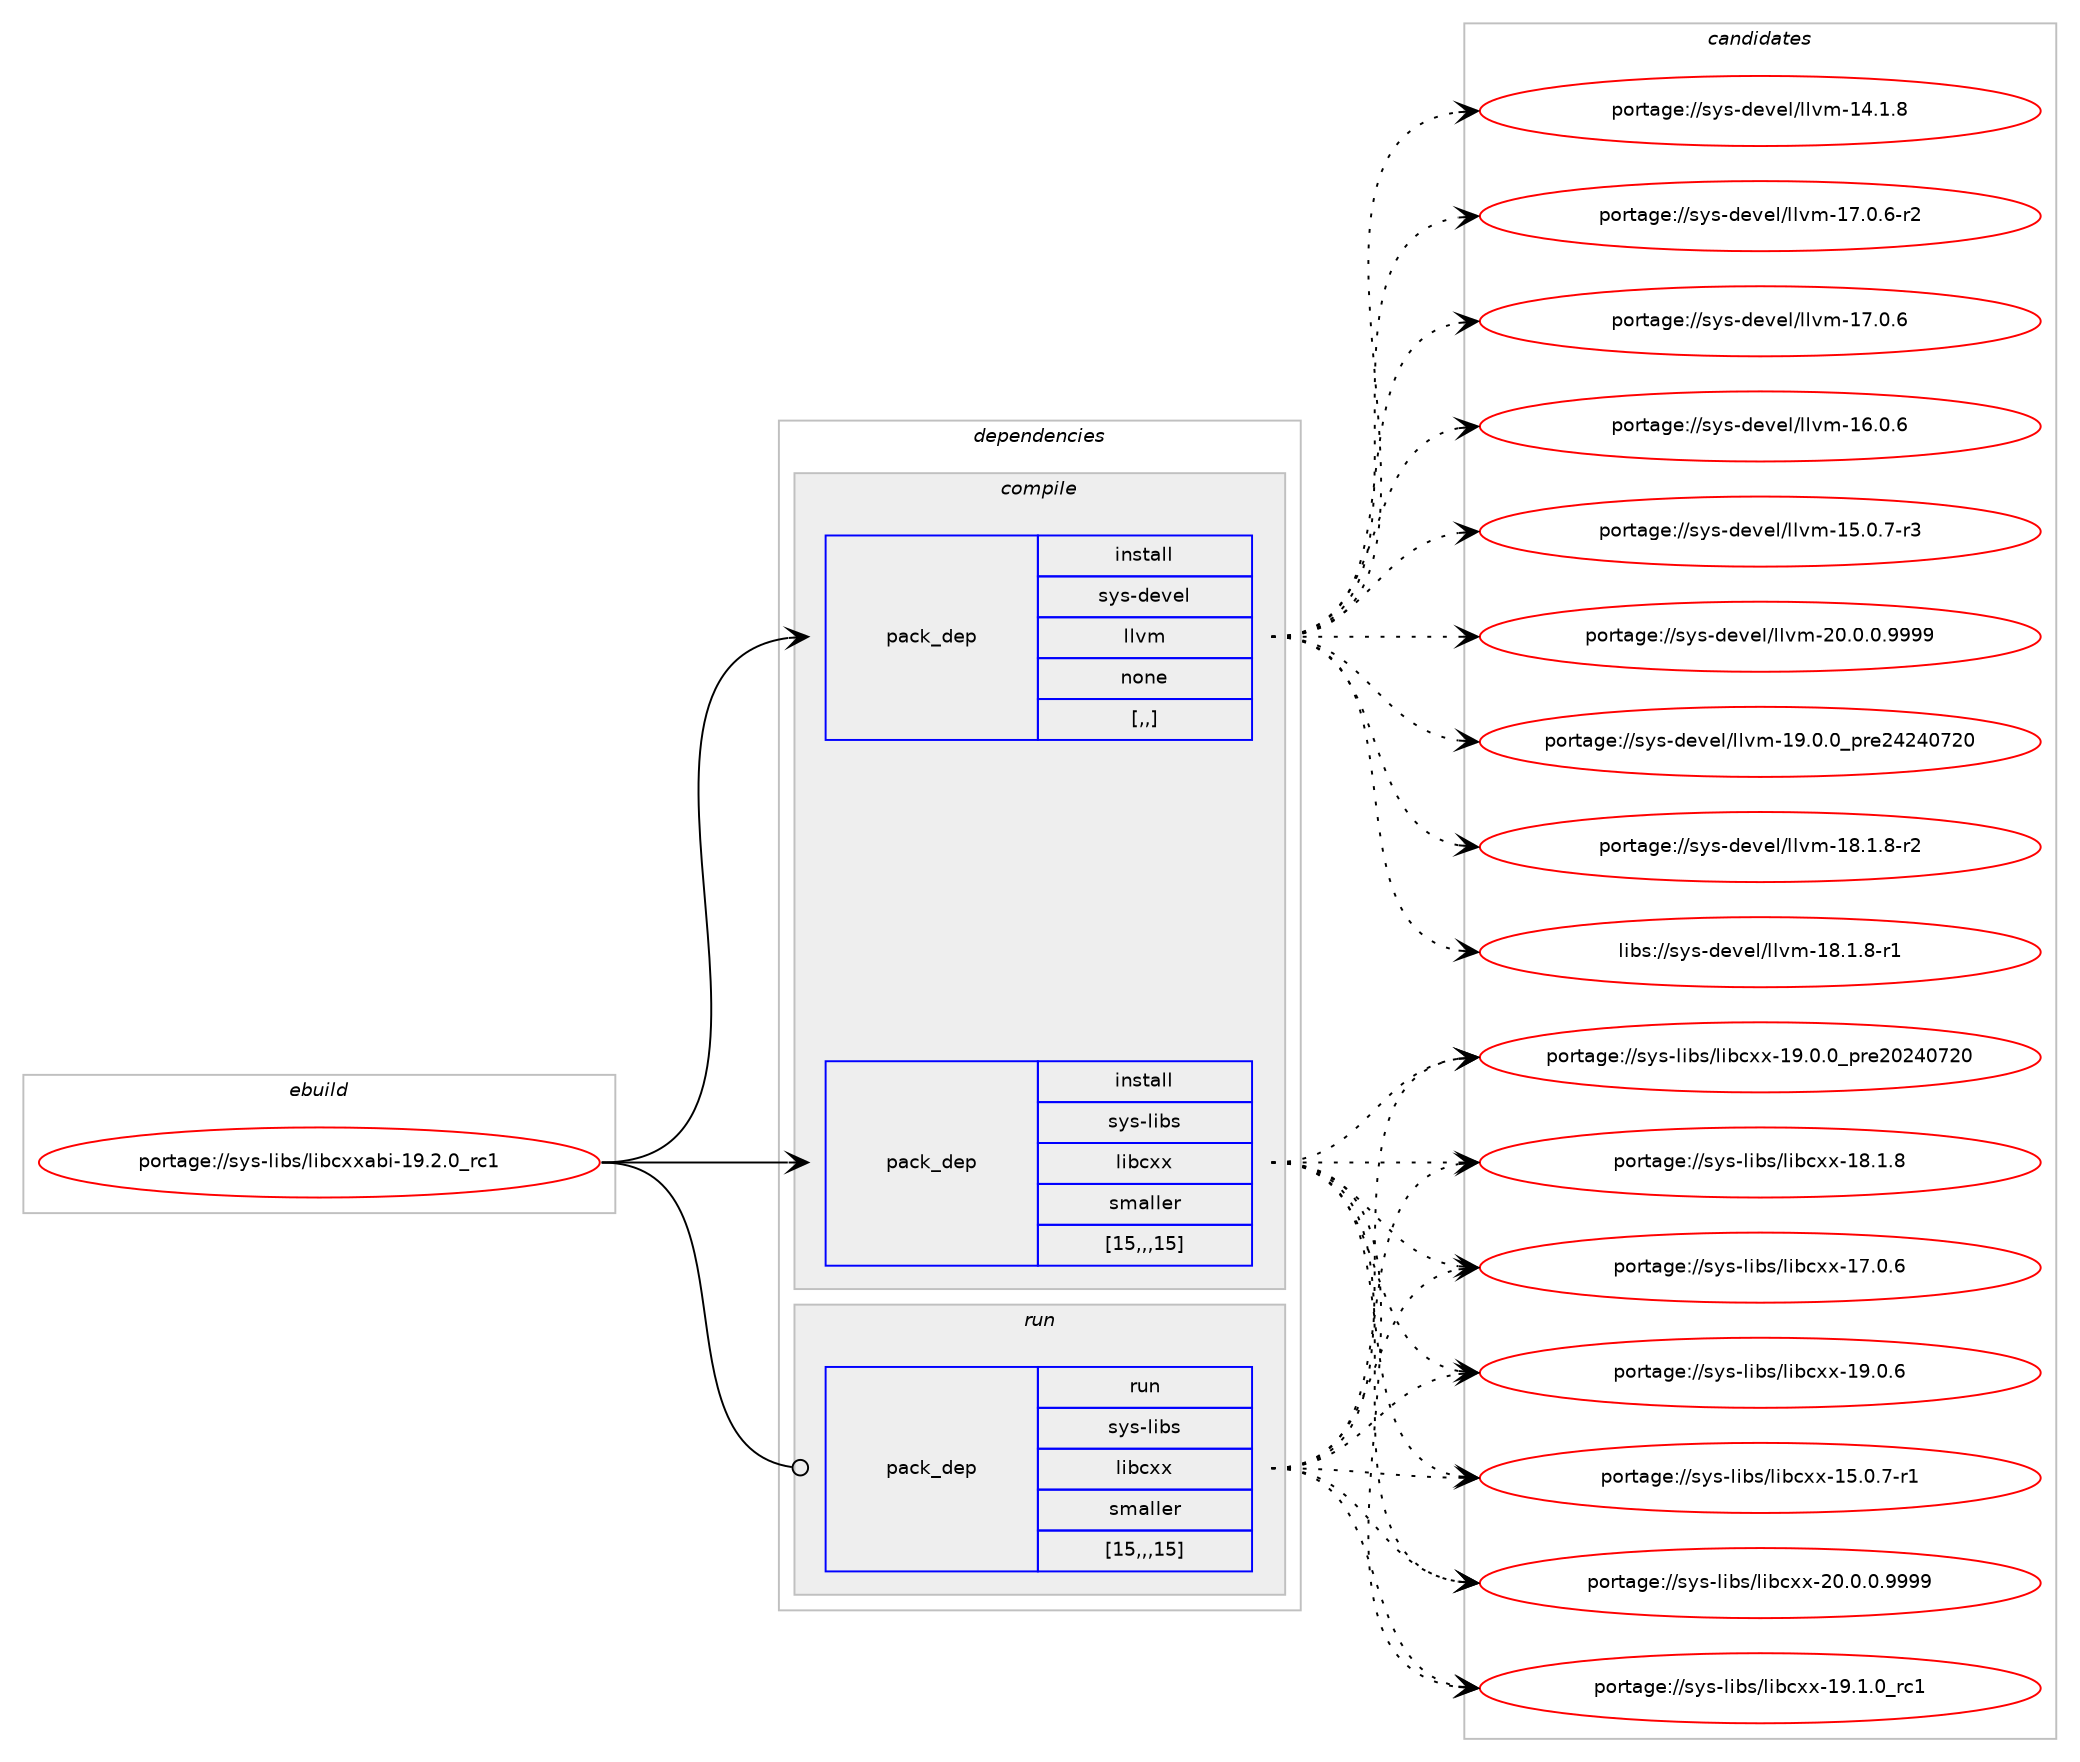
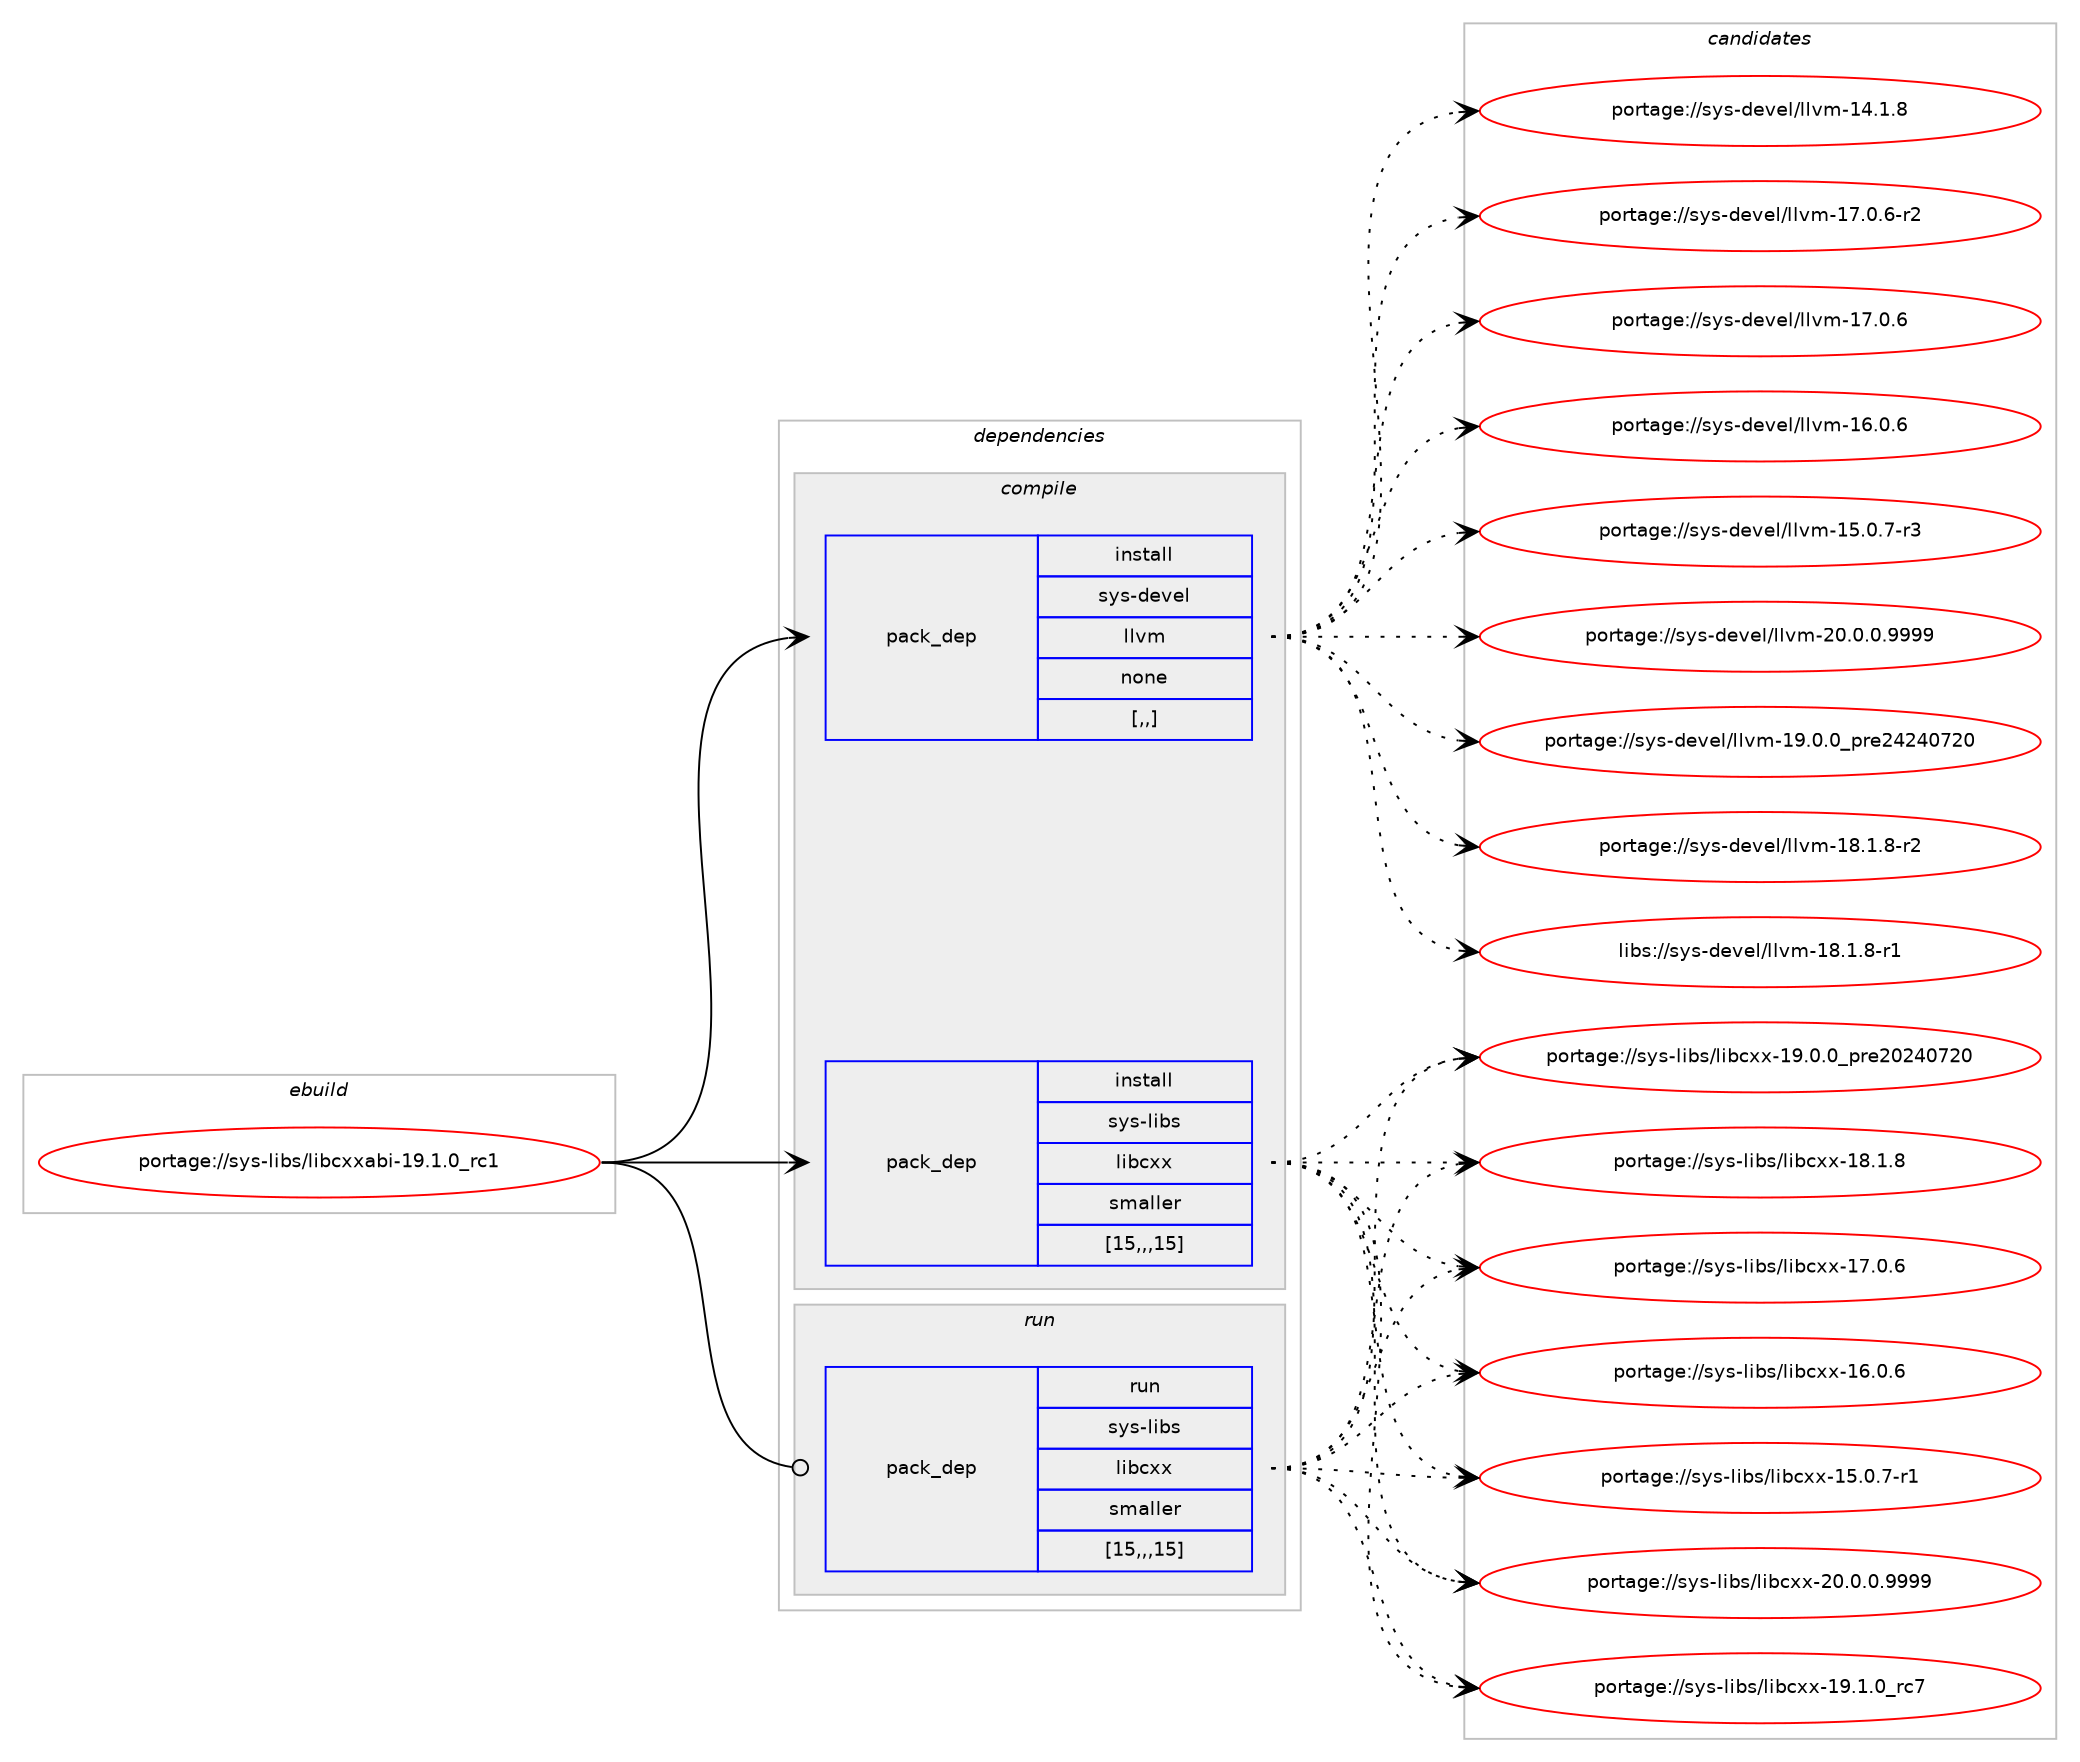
  digraph {
    compound=true
    concentrate=true
    fontname=Helvetica
    fontsize=10
    newrank=true
    rankdir=LR
    ranksep=1.5
    node [color=red fontname=Helvetica fontsize=10]
    edge [arrowhead=vee headport=w style=dotted tailport=e weight=100]
-   n1 [label="portage://sys-libs/libcxxabi-19.2.0_rc1" width=4]
+   n1 [label="portage://sys-libs/libcxxabi-19.1.0_rc1" width=4]
    n2 [color=blue label=<<TABLE BORDER="0" CELLBORDER="1" CELLSPACING="0" CELLPADDING="4" WIDTH="220"><TR><TD ROWSPAN="6" CELLPADDING="30">pack_dep</TD></TR><TR><TD WIDTH="110">install</TD></TR><TR><TD>sys-devel</TD></TR><TR><TD>llvm</TD></TR><TR><TD>none</TD></TR><TR><TD>[,,]</TD></TR></TABLE>> shape=none]
    n3 [color=blue label=<<TABLE BORDER="0" CELLBORDER="1" CELLSPACING="0" CELLPADDING="4" WIDTH="220"><TR><TD ROWSPAN="6" CELLPADDING="30">pack_dep</TD></TR><TR><TD WIDTH="110">install</TD></TR><TR><TD>sys-libs</TD></TR><TR><TD>libcxx</TD></TR><TR><TD>smaller</TD></TR><TR><TD>[15,,,15]</TD></TR></TABLE>> shape=none]
    n4 [color=blue label=<<TABLE BORDER="0" CELLBORDER="1" CELLSPACING="0" CELLPADDING="4" WIDTH="220"><TR><TD ROWSPAN="6" CELLPADDING="30">pack_dep</TD></TR><TR><TD WIDTH="110">run</TD></TR><TR><TD>sys-libs</TD></TR><TR><TD>libcxx</TD></TR><TR><TD>smaller</TD></TR><TR><TD>[15,,,15]</TD></TR></TABLE>> shape=none]
    n5 [label="portage://sys-devel/llvm-20.0.0.9999" width=4]
    n6 [label="portage://sys-devel/llvm-19.0.0_pre24240720" width=4]
    n7 [label="portage://sys-devel/llvm-18.1.8-r2" width=4]
    n8 [label="libs://sys-devel/llvm-18.1.8-r1" width=4]
    n9 [label="portage://sys-devel/llvm-14.1.8" width=4]
    n10 [label="portage://sys-devel/llvm-17.0.6-r2" width=4]
    n11 [label="portage://sys-devel/llvm-17.0.6" width=4]
    n12 [label="portage://sys-devel/llvm-16.0.6" width=4]
    n13 [label="portage://sys-devel/llvm-15.0.7-r3" width=4]
    n14 [label="portage://sys-libs/libcxx-20.0.0.9999" width=4]
-   n15 [label="portage://sys-libs/libcxx-19.1.0_rc1" width=4]
+   n15 [label="portage://sys-libs/libcxx-19.1.0_rc7" width=4]
    n16 [label="portage://sys-libs/libcxx-19.0.0_pre20240720" width=4]
    n17 [label="portage://sys-libs/libcxx-18.1.8" width=4]
    n18 [label="portage://sys-libs/libcxx-17.0.6" width=4]
-   n19 [label="portage://sys-libs/libcxx-19.0.6" width=4]
+   n19 [label="portage://sys-libs/libcxx-16.0.6" width=4]
    n20 [label="portage://sys-libs/libcxx-15.0.7-r1" width=4]
    subgraph cluster_1 {
      color=gray
      label=<<i>ebuild</i>>
      n1
    }
    subgraph cluster_2 {
      color=gray
      label=<<i>dependencies</i>>
      subgraph cluster_3 {
        color=gray
        fillcolor="#eeeeee"
        label=<<i>compile</i>>
        style=filled
        subgraph sub_4 {
          color=gray
          fillcolor="#eeeeee"
          label=<<i>compile</i>>
          style=filled
          n2
        }
        subgraph sub_5 {
          color=gray
          fillcolor="#eeeeee"
          label=<<i>compile</i>>
          style=filled
          n3
        }
      }
      subgraph cluster_6 {
        color=gray
        fillcolor="#eeeeee"
        label=<<i>compile and run</i>>
        style=filled
      }
      subgraph cluster_7 {
        color=gray
        fillcolor="#eeeeee"
        label=<<i>run</i>>
        style=filled
        subgraph sub_8 {
          color=gray
          fillcolor="#eeeeee"
          label=<<i>run</i>>
          style=filled
          n4
        }
      }
    }
    subgraph cluster_9 {
      color=gray
      label=<<i>candidates</i>>
      rank=same
      subgraph sub_10 {
        color=black
        label=<<i>candidates</i>>
        nodesep=1
        rank=same
        n5
        n6
        n7
        n8
        n9
        n10
        n11
        n12
        n13
      }
      subgraph sub_11 {
        color=black
        label=<<i>candidates</i>>
        nodesep=1
        rank=same
        n14
        n15
        n16
        n17
        n18
        n19
        n20
      }
      subgraph sub_12 {
        color=black
        label=<<i>candidates</i>>
        nodesep=1
        rank=same
        n14
        n15
        n16
        n17
        n18
        n19
        n20
      }
    }
    n1 -> n2 [style=solid weight=20]
    n1 -> n3 [style=solid weight=20]
    n1 -> n4 [arrowhead=odot style=solid weight=20]
    n2 -> n5
    n2 -> n6
    n2 -> n7
    n2 -> n8
    n2 -> n9
    n2 -> n10
    n2 -> n11
    n2 -> n12
    n2 -> n13
    n3 -> n14
    n3 -> n15
    n3 -> n16
    n3 -> n17
    n3 -> n18
    n3 -> n19
    n3 -> n20
    n4 -> n14
    n4 -> n15
    n4 -> n16
    n4 -> n17
    n4 -> n18
    n4 -> n19
    n4 -> n20
  }
